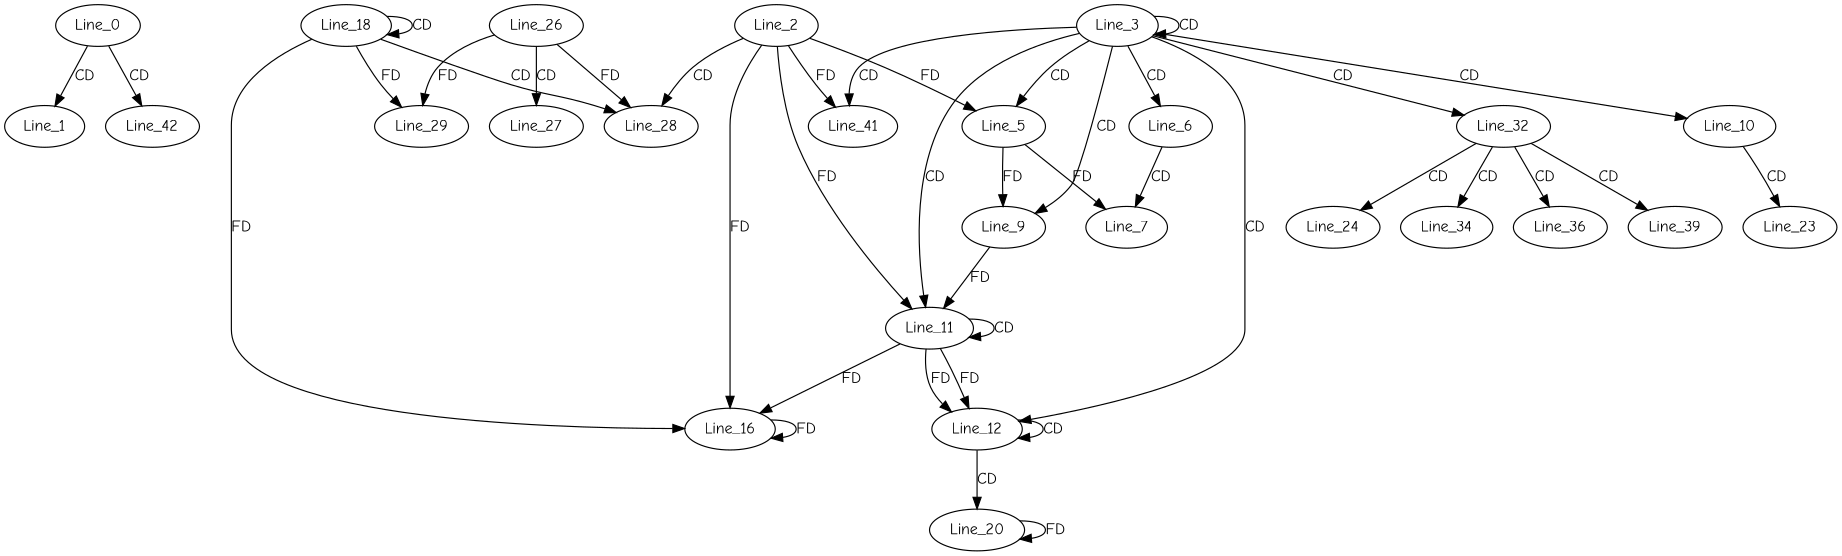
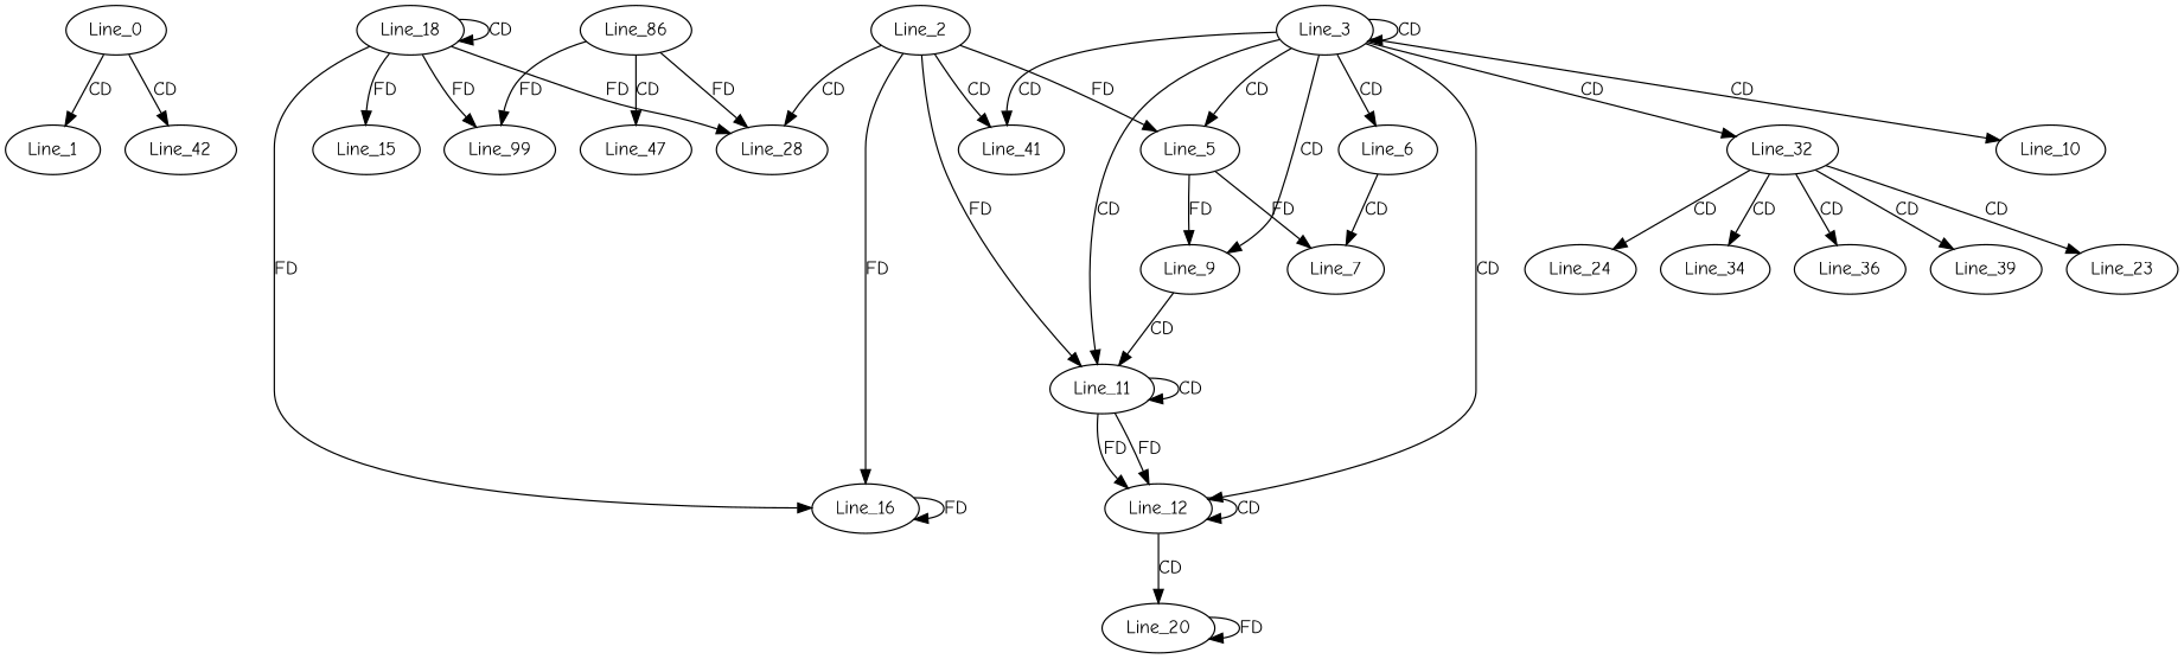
  digraph {
    fontname="Comic Neue"
    node [fontname="Comic Neue"]
    edge [fontname="Comic Neue"]
    Line_0
    Line_1
    Line_42
    Line_2
    Line_5
    Line_11
    Line_16
    Line_28
    Line_41
    Line_3
    Line_6
    Line_9
    Line_10
    Line_12
    n15 [label=Line_32]
    Line_7
    Line_20
    Line_23
    Line_24
    Line_34
    Line_36
    n22 [label=Line_39]
    n23 [label=Line_18]
-   Line_29
-   Line_26
-   Line_27
+   Line_15
+   Line_29 [label=Line_99]
+   Line_26 [label=Line_86]
+   Line_27 [label=Line_47]
    Line_0 -> Line_1 [label=CD]
    Line_0 -> Line_42 [label=CD]
    Line_2 -> Line_5 [label=FD]
    Line_2 -> Line_11 [label=FD]
    Line_2 -> Line_16 [label=FD]
    Line_2 -> Line_28 [label=CD]
-   Line_2 -> Line_41 [label=FD]
+   Line_2 -> Line_41 [label=CD]
    Line_5 -> Line_9 [label=FD]
    Line_5 -> Line_7 [label=FD]
    Line_11 -> Line_11 [label=CD]
-   Line_11 -> Line_16 [label=FD]
    Line_11 -> Line_12 [label=FD]
    Line_11 -> Line_12 [label=FD]
    Line_16 -> Line_16 [label=FD]
    Line_3 -> Line_5 [label=CD]
    Line_3 -> Line_11 [label=CD]
    Line_3 -> Line_41 [label=CD]
    Line_3 -> Line_3 [label=CD]
    Line_3 -> Line_6 [label=CD]
    Line_3 -> Line_9 [label=CD]
    Line_3 -> Line_10 [label=CD]
    Line_3 -> Line_12 [label=CD]
    Line_3 -> n15 [label=CD]
    Line_6 -> Line_7 [label=CD]
-   Line_9 -> Line_11 [label=FD]
+   Line_9 -> Line_11 [label=CD]
    Line_12 -> Line_12 [label=CD]
    Line_12 -> Line_20 [label=CD]
-   Line_10 -> Line_23 [label=CD]
+   n15 -> Line_23 [label=CD]
    n15 -> Line_24 [label=CD]
    n15 -> Line_34 [label=CD]
    n15 -> Line_36 [label=CD]
    n15 -> n22 [label=CD]
    Line_20 -> Line_20 [label=FD]
    n23 -> Line_16 [label=FD]
-   n23 -> Line_28 [label=CD]
+   n23 -> Line_28 [label=FD]
    n23 -> n23 [label=CD]
+   n23 -> Line_15 [label=FD]
    n23 -> Line_29 [label=FD]
    Line_26 -> Line_28 [label=FD]
    Line_26 -> Line_29 [label=FD]
    Line_26 -> Line_27 [label=CD]
  }
